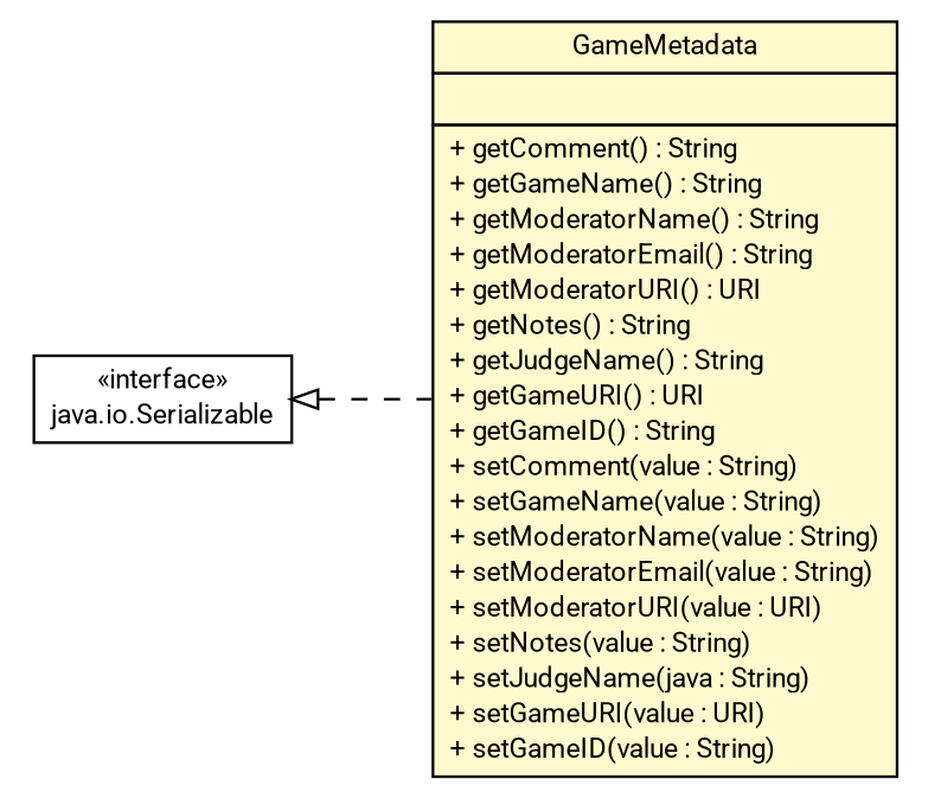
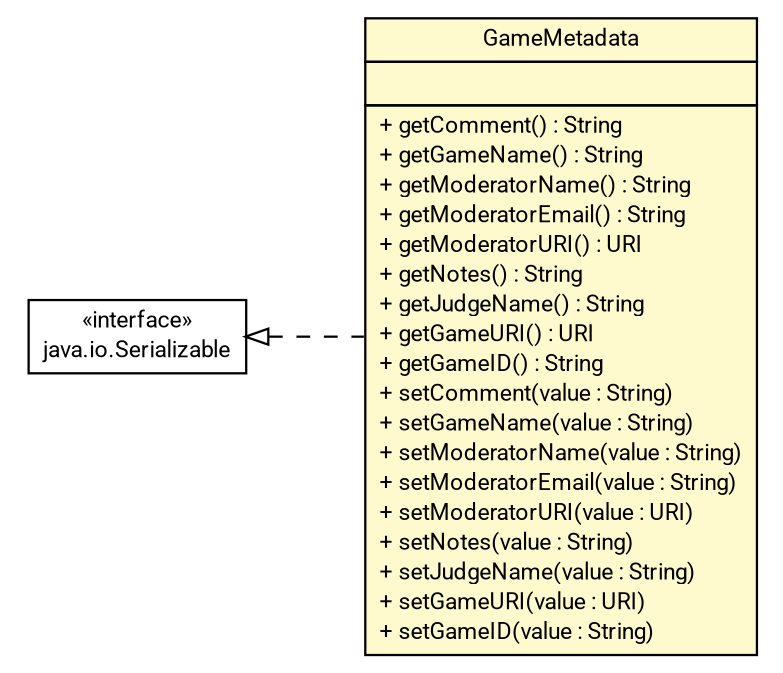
  digraph {
    nodesep=0.25
    ranksep=0.5
    rankdir=LR
    fontname=Roboto
    node [fontcolor=black fontname=Roboto fontsize=10.0 shape=plaintext]
-   n1 [label=<<table title="dip.world.metadata.GameMetadata" border="0" cellborder="1" cellspacing="0" cellpadding="2" port="p" bgcolor="lemonChiffon" href="./GameMetadata.html"> 		<tr><td><table border="0" cellspacing="0" cellpadding="1"> <tr><td align="center" balign="center"> GameMetadata </td></tr> 		</table></td></tr> 		<tr><td><table border="0" cellspacing="0" cellpadding="1"> <tr><td align="left" balign="left">  </td></tr> 		</table></td></tr> 		<tr><td><table border="0" cellspacing="0" cellpadding="1"> <tr><td align="left" balign="left"> + getComment() : String </td></tr> <tr><td align="left" balign="left"> + getGameName() : String </td></tr> <tr><td align="left" balign="left"> + getModeratorName() : String </td></tr> <tr><td align="left" balign="left"> + getModeratorEmail() : String </td></tr> <tr><td align="left" balign="left"> + getModeratorURI() : URI </td></tr> <tr><td align="left" balign="left"> + getNotes() : String </td></tr> <tr><td align="left" balign="left"> + getJudgeName() : String </td></tr> <tr><td align="left" balign="left"> + getGameURI() : URI </td></tr> <tr><td align="left" balign="left"> + getGameID() : String </td></tr> <tr><td align="left" balign="left"> + setComment(value : String) </td></tr> <tr><td align="left" balign="left"> + setGameName(value : String) </td></tr> <tr><td align="left" balign="left"> + setModeratorName(value : String) </td></tr> <tr><td align="left" balign="left"> + setModeratorEmail(value : String) </td></tr> <tr><td align="left" balign="left"> + setModeratorURI(value : URI) </td></tr> <tr><td align="left" balign="left"> + setNotes(value : String) </td></tr> <tr><td align="left" balign="left"> + setJudgeName(java : String) </td></tr> <tr><td align="left" balign="left"> + setGameURI(value : URI) </td></tr> <tr><td align="left" balign="left"> + setGameID(value : String) </td></tr> 		</table></td></tr> 		</table>>]
+   n1 [label=<<table title="dip.world.metadata.GameMetadata" border="0" cellborder="1" cellspacing="0" cellpadding="2" port="p" bgcolor="lemonChiffon" href="./GameMetadata.html"> 		<tr><td><table border="0" cellspacing="0" cellpadding="1"> <tr><td align="center" balign="center"> GameMetadata </td></tr> 		</table></td></tr> 		<tr><td><table border="0" cellspacing="0" cellpadding="1"> <tr><td align="left" balign="left">  </td></tr> 		</table></td></tr> 		<tr><td><table border="0" cellspacing="0" cellpadding="1"> <tr><td align="left" balign="left"> + getComment() : String </td></tr> <tr><td align="left" balign="left"> + getGameName() : String </td></tr> <tr><td align="left" balign="left"> + getModeratorName() : String </td></tr> <tr><td align="left" balign="left"> + getModeratorEmail() : String </td></tr> <tr><td align="left" balign="left"> + getModeratorURI() : URI </td></tr> <tr><td align="left" balign="left"> + getNotes() : String </td></tr> <tr><td align="left" balign="left"> + getJudgeName() : String </td></tr> <tr><td align="left" balign="left"> + getGameURI() : URI </td></tr> <tr><td align="left" balign="left"> + getGameID() : String </td></tr> <tr><td align="left" balign="left"> + setComment(value : String) </td></tr> <tr><td align="left" balign="left"> + setGameName(value : String) </td></tr> <tr><td align="left" balign="left"> + setModeratorName(value : String) </td></tr> <tr><td align="left" balign="left"> + setModeratorEmail(value : String) </td></tr> <tr><td align="left" balign="left"> + setModeratorURI(value : URI) </td></tr> <tr><td align="left" balign="left"> + setNotes(value : String) </td></tr> <tr><td align="left" balign="left"> + setJudgeName(value : String) </td></tr> <tr><td align="left" balign="left"> + setGameURI(value : URI) </td></tr> <tr><td align="left" balign="left"> + setGameID(value : String) </td></tr> 		</table></td></tr> 		</table>>]
    n2 [label=<<table title="java.io.Serializable" border="0" cellborder="1" cellspacing="0" cellpadding="2" port="p" href="http://java.sun.com/j2se/1.4.2/docs/api/java/io/Serializable.html"> 		<tr><td><table border="0" cellspacing="0" cellpadding="1"> <tr><td align="center" balign="center"> &#171;interface&#187; </td></tr> <tr><td align="center" balign="center"> java.io.Serializable </td></tr> 		</table></td></tr> 		</table>>]
    n2 -> n1 [arrowtail=empty dir=back fontname=Roboto fontsize=10 headport=p labelfontname=Helvetica labelfontsize=10 style=dashed tailport=p]
  }
